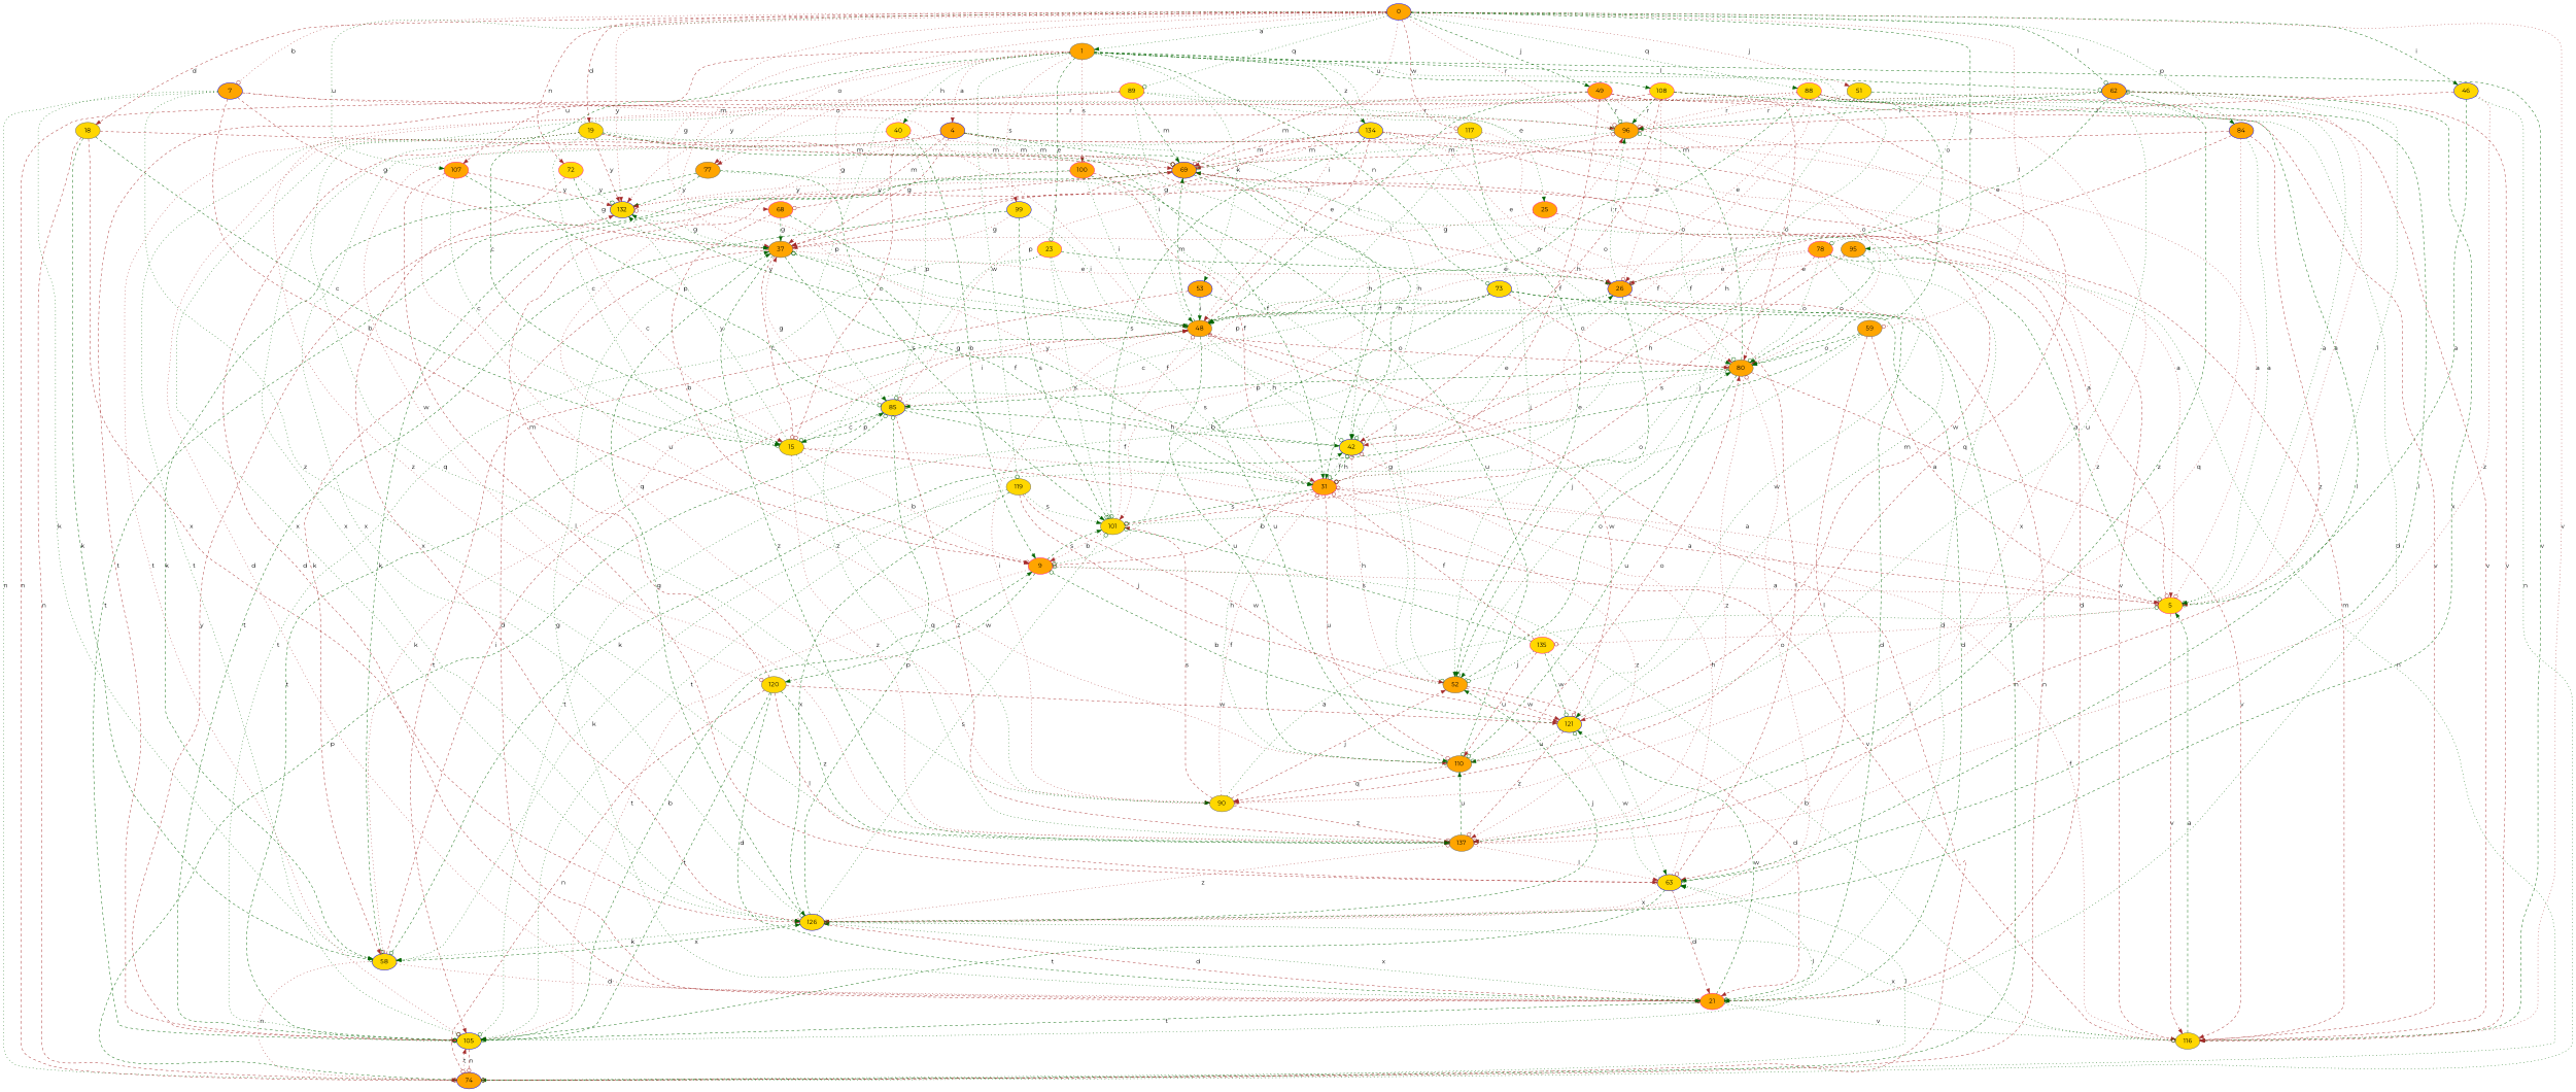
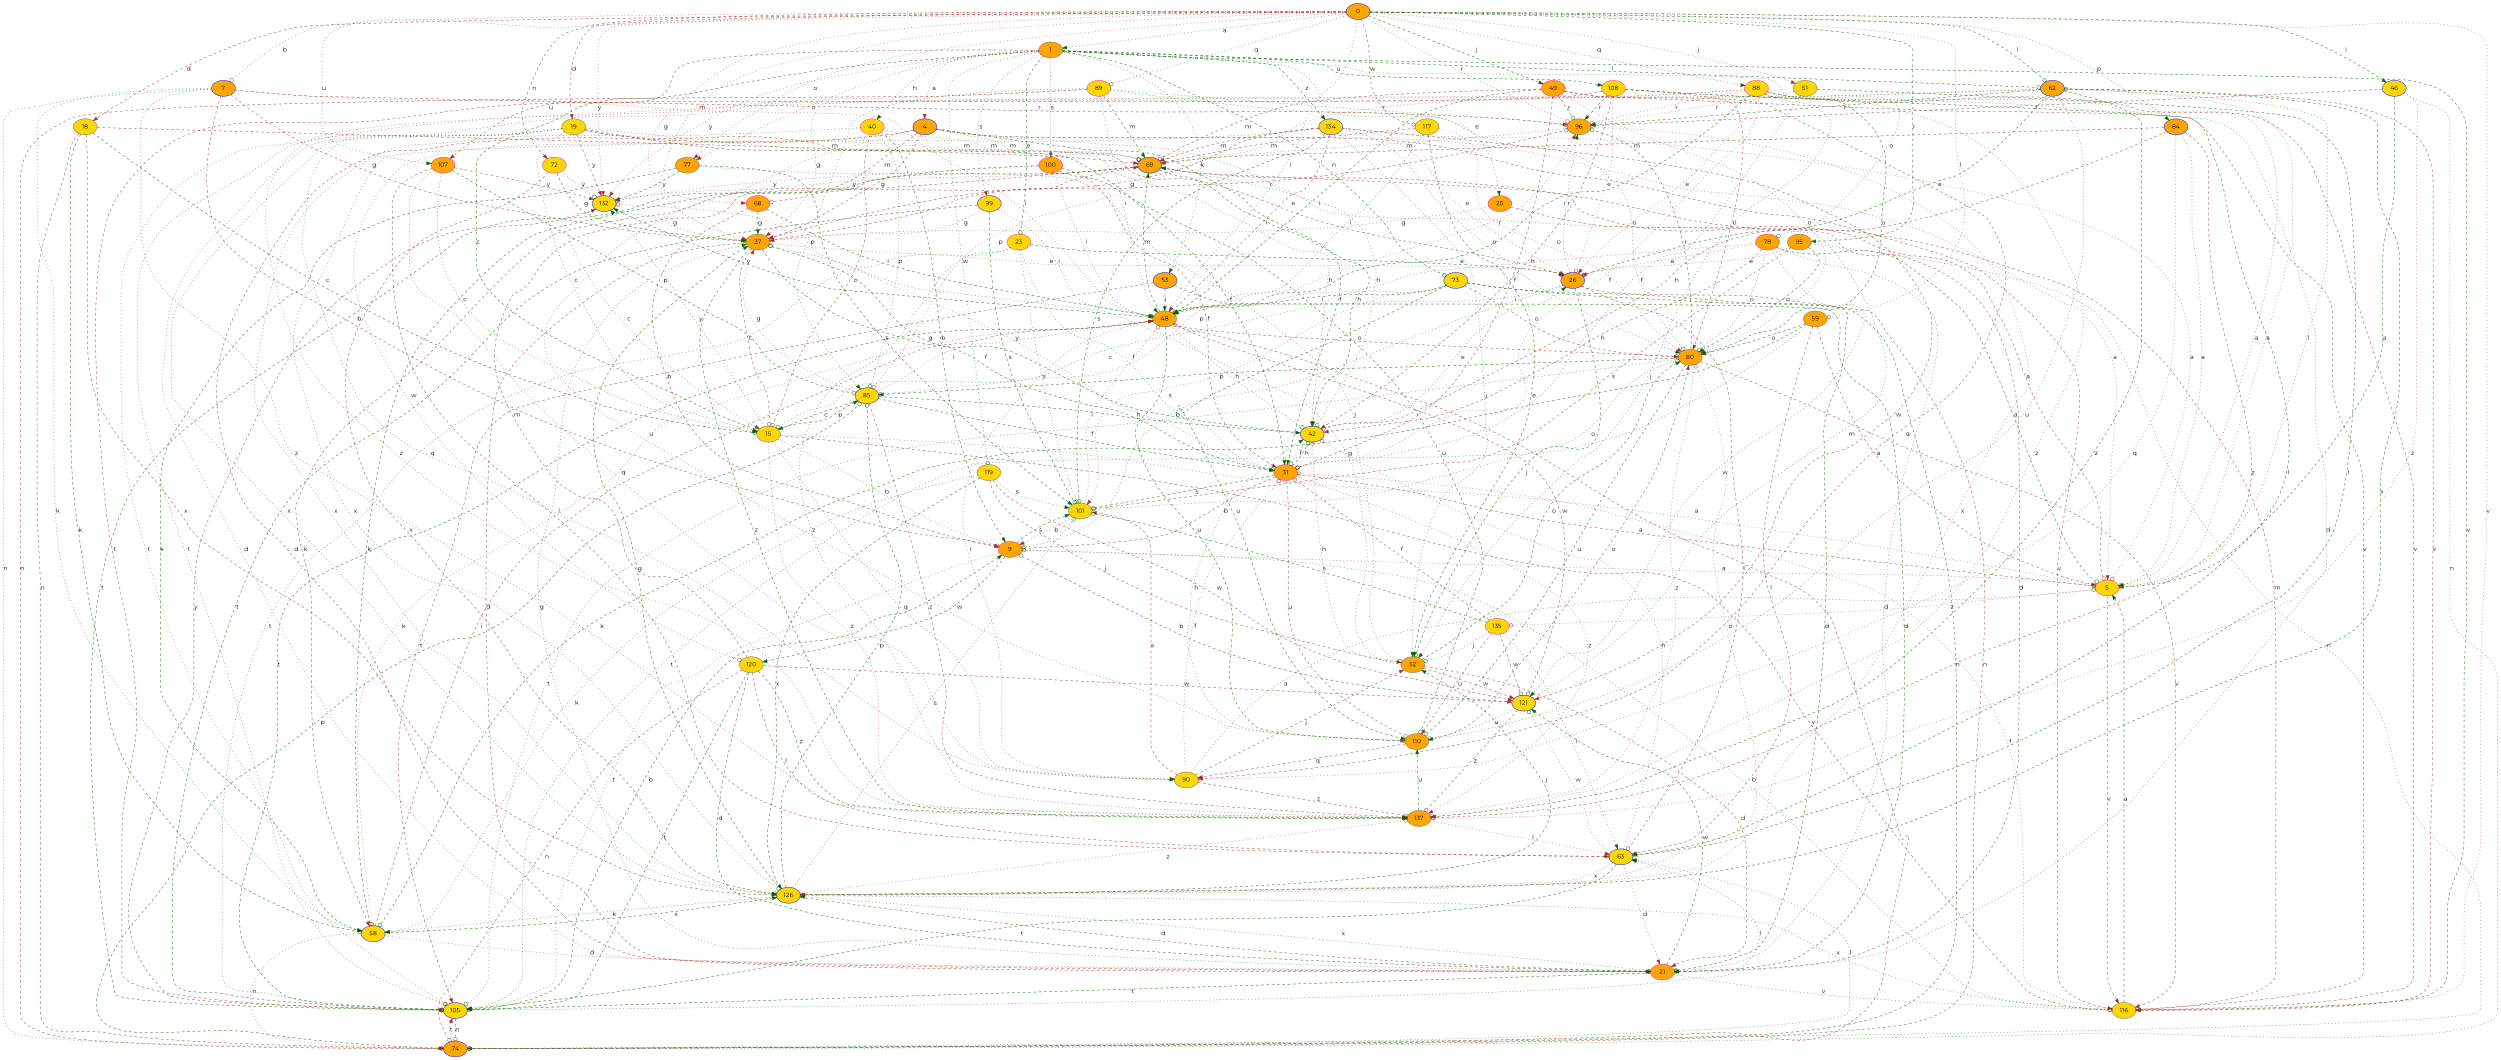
  strict digraph {
    fontname=Montserrat
    node [color=blue fillcolor=gold fontname=Montserrat style=filled]
    edge [arrowhead=normal color=darkgreen fontname=Montserrat style=dashed]
    0 [fillcolor=orange]
    1 [color=gray40 fillcolor=orange]
    7 [fillcolor=orange]
    18 [color=gray40]
    19 [color=gray40]
    37 [color=gray40 fillcolor=orange]
    46
    48 [color=gray40 fillcolor=orange]
    49 [color=deeppink fillcolor=orange]
    51 [color=gray40]
    59 [color=gray40 fillcolor=orange]
    62 [fillcolor=orange]
    68 [color=deeppink fillcolor=orange]
    72 [color=deeppink]
    77 [color=gray40 fillcolor=orange]
    84 [fillcolor=orange]
    88 [color=deeppink]
    89 [color=deeppink]
    95 [color=gray40 fillcolor=orange]
    96 [color=gray40 fillcolor=orange]
    107 [color=deeppink fillcolor=orange]
    116 [color=gray40]
    117 [color=gray40]
    132
    4 [fillcolor=orange]
    15 [color=gray40]
    23 [color=deeppink]
    25 [color=deeppink fillcolor=orange]
    40 [color=deeppink]
    53 [fillcolor=orange]
    73
    78 [color=deeppink fillcolor=orange]
    99
    100 [color=deeppink fillcolor=orange]
    108 [color=deeppink]
    119 [color=gray40]
    134
    9 [color=deeppink fillcolor=orange]
    58
    74 [fillcolor=orange]
    137 [color=gray40 fillcolor=orange]
    69 [fillcolor=orange]
    126
    21 [color=deeppink fillcolor=orange]
    31 [color=deeppink fillcolor=orange]
    42
    90 [color=gray40]
    26 [fillcolor=orange]
    5 [color=deeppink]
    110 [color=gray40 fillcolor=orange]
    105
    121
    80 [color=gray40 fillcolor=orange]
    63
    85
    101 [color=gray40]
    52 [color=gray40 fillcolor=orange]
    120 [color=gray40]
    135 [color=deeppink]
    0 -> 1 [label=a style=dotted]
    0 -> 7 [arrowhead=odot color=brown label=b style=dotted]
    0 -> 18 [color=brown label=d]
    0 -> 19 [color=brown label=d]
    0 -> 37 [color=brown label=g style=dotted]
    0 -> 46 [label=i]
    0 -> 48 [color=brown label=i style=dotted]
    0 -> 49 [label=j]
    0 -> 51 [color=brown label=j style=dotted]
    0 -> 59 [arrowhead=odot color=brown label=l style=dotted]
    0 -> 62 [arrowhead=odot label=l]
    0 -> 68 [color=brown label=m style=dotted]
    0 -> 72 [color=brown label=n]
    0 -> 77 [color=brown label=o style=dotted]
    0 -> 84 [label=p style=dotted]
    0 -> 88 [label=q style=dotted]
    0 -> 89 [arrowhead=odot label=q style=dotted]
    0 -> 95 [label=r]
    0 -> 96 [arrowhead=odot color=brown label=r style=dotted]
    0 -> 107 [label=u style=dotted]
    0 -> 116 [color=brown label=v style=dotted]
    0 -> 117 [arrowhead=odot color=brown label=w]
    0 -> 132 [color=brown label=y style=dotted]
    1 -> 62 [arrowhead=odot label=l]
    1 -> 77 [color=brown label=o style=dotted]
    1 -> 107 [color=brown label=u]
    1 -> 116 [label=v]
    1 -> 132 [color=brown label=y style=dotted]
    1 -> 4 [color=brown label=a style=dotted]
    1 -> 15 [arrowhead=odot label=c]
    1 -> 23 [arrowhead=odot label=e]
    1 -> 25 [label=e style=dotted]
    1 -> 40 [label=h style=dotted]
    1 -> 53 [label=k style=dotted]
    1 -> 73 [arrowhead=odot label=n]
    1 -> 78 [arrowhead=odot label=o style=dotted]
    1 -> 99 [color=brown label=s style=dotted]
    1 -> 100 [color=brown label=s style=dotted]
    1 -> 108 [label=u]
    1 -> 119 [arrowhead=odot label=w style=dotted]
    1 -> 134 [label=z]
    7 -> 37 [arrowhead=odot color=brown label=g]
    7 -> 48 [color=brown label=i style=dotted]
    7 -> 96 [color=brown label=r]
    7 -> 9 [color=brown label=b]
    7 -> 58 [label=k style=dotted]
    7 -> 74 [label=n style=dotted]
    7 -> 137 [label=z style=dotted]
    18 -> 15 [arrowhead=odot label=c]
    18 -> 58 [arrowhead=odot label=k]
    18 -> 74 [color=brown label=n]
    18 -> 69 [color=brown label=m]
    18 -> 126 [color=brown label=x]
    19 -> 132 [color=brown label=y]
    19 -> 15 [label=c style=dotted]
    19 -> 69 [arrowhead=odot color=brown label=m style=dotted]
    19 -> 126 [label=x style=dotted]
    19 -> 21 [color=brown label=d style=dotted]
    19 -> 31 [label=f]
    19 -> 42 [label=h style=dotted]
    19 -> 90 [label=q style=dotted]
    19 -> 26 [arrowhead=odot color=brown label=e]
    37 -> 96 [arrowhead=odot color=brown label=r]
    37 -> 15 [arrowhead=odot color=brown label=c]
    37 -> 137 [label=z]
    37 -> 21 [color=brown label=d]
    37 -> 31 [label=f]
    37 -> 26 [color=brown label=e style=dotted]
    46 -> 96 [arrowhead=odot color=brown label=r]
    46 -> 74 [arrowhead=odot label=n style=dotted]
    46 -> 137 [arrowhead=odot color=brown label=z style=dotted]
    46 -> 5 [arrowhead=odot label=a]
    48 -> 96 [color=brown label=r style=dotted]
    48 -> 132 [label=y]
    48 -> 58 [arrowhead=odot color=brown label=k style=dotted]
    48 -> 69 [label=m]
    48 -> 42 [arrowhead=odot label=h style=dotted]
    48 -> 110 [arrowhead=odot label=u]
    48 -> 105 [arrowhead=odot label=t]
    48 -> 121 [arrowhead=odot color=brown label=w]
    48 -> 80 [arrowhead=odot color=brown label=o]
    49 -> 48 [label=i]
    49 -> 96 [arrowhead=odot label=r]
    49 -> 116 [arrowhead=odot color=brown label=v]
    49 -> 69 [arrowhead=odot color=brown label=m]
    49 -> 31 [arrowhead=odot color=brown label=f]
    49 -> 90 [color=brown label=q]
    49 -> 80 [color=brown label=o style=dotted]
    51 -> 96 [color=brown label=r style=dotted]
    51 -> 31 [arrowhead=odot label=f style=dotted]
    51 -> 63 [arrowhead=odot label=l]
    59 -> 58 [arrowhead=odot label=k]
    59 -> 5 [arrowhead=odot color=brown label=a]
    59 -> 105 [label=t style=dotted]
    59 -> 80 [label=o]
    59 -> 63 [color=brown label=l]
    62 -> 96 [label=r]
    62 -> 116 [color=brown label=v]
    62 -> 137 [label=z]
    62 -> 126 [label=x]
    62 -> 26 [arrowhead=odot label=e]
    62 -> 5 [color=brown label=a style=dotted]
    62 -> 110 [label=u style=dotted]
    62 -> 105 [arrowhead=odot label=t style=dotted]
    62 -> 85 [arrowhead=odot color=brown label=p style=dotted]
    68 -> 37 [label=g]
    68 -> 48 [label=i]
    68 -> 9 [color=brown label=b]
    72 -> 37 [label=g]
    72 -> 132 [arrowhead=odot label=y style=dotted]
    72 -> 126 [arrowhead=odot color=brown label=x]
    77 -> 132 [label=y]
    77 -> 58 [label=k]
    77 -> 101 [label=s]
    77 -> 52 [arrowhead=odot label=j style=dotted]
    84 -> 137 [arrowhead=odot color=brown label=z]
    84 -> 69 [color=brown label=m]
    84 -> 42 [arrowhead=odot color=brown label=h]
    84 -> 90 [arrowhead=odot color=brown label=q style=dotted]
    84 -> 5 [arrowhead=odot label=a style=dotted]
    88 -> 37 [color=brown label=g style=dotted]
    88 -> 48 [arrowhead=odot label=i]
    88 -> 96 [arrowhead=odot color=brown label=r style=dotted]
    88 -> 116 [color=brown label=v]
    88 -> 137 [color=brown label=z style=dotted]
    88 -> 31 [arrowhead=odot color=brown label=f style=dotted]
    88 -> 26 [color=brown label=e style=dotted]
    88 -> 5 [label=a style=dotted]
    88 -> 105 [arrowhead=odot color=brown label=t style=dotted]
    88 -> 80 [label=o]
    88 -> 52 [label=j style=dotted]
    89 -> 48 [label=i style=dotted]
    89 -> 96 [arrowhead=odot label=r style=dotted]
    89 -> 74 [arrowhead=odot color=brown label=n]
    89 -> 137 [color=brown label=z style=dotted]
    89 -> 69 [label=m]
    89 -> 80 [arrowhead=odot label=o style=dotted]
    89 -> 85 [label=p style=dotted]
    95 -> 74 [arrowhead=odot label=n style=dotted]
    95 -> 26 [arrowhead=odot color=brown label=e style=dotted]
    95 -> 80 [label=o]
    95 -> 101 [arrowhead=odot color=brown label=s]
    96 -> 69 [arrowhead=odot label=m style=dotted]
    96 -> 126 [color=brown label=x style=dotted]
    107 -> 132 [color=brown label=y]
    107 -> 15 [label=c style=dotted]
    107 -> 90 [color=brown label=q style=dotted]
    107 -> 63 [arrowhead=odot color=brown label=l]
    107 -> 85 [arrowhead=odot label=p]
    116 -> 9 [arrowhead=odot label=b style=dotted]
    116 -> 69 [color=brown label=m]
    116 -> 126 [arrowhead=odot label=x style=dotted]
    116 -> 31 [arrowhead=odot color=brown label=f style=dotted]
    116 -> 5 [label=a]
    117 -> 48 [label=i style=dotted]
    117 -> 69 [arrowhead=odot color=brown label=m]
    117 -> 80 [color=brown label=o style=dotted]
    117 -> 52 [label=e]
    132 -> 37 [label=g style=dotted]
    132 -> 15 [color=brown label=c style=dotted]
    4 -> 37 [color=brown label=g]
    4 -> 68 [arrowhead=odot color=brown label=m]
    4 -> 116 [color=brown label=v]
    4 -> 69 [arrowhead=odot label=m style=dotted]
    4 -> 21 [arrowhead=odot color=brown label=d]
    4 -> 31 [label=f]
    4 -> 42 [arrowhead=odot label=h style=dotted]
    4 -> 5 [color=brown label=a style=dotted]
    4 -> 110 [color=brown label=u style=dotted]
    4 -> 120 [arrowhead=odot color=brown label=w style=dotted]
    15 -> 116 [arrowhead=odot color=brown label=v]
    15 -> 132 [label=y style=dotted]
    15 -> 9 [arrowhead=odot color=brown label=b style=dotted]
    15 -> 137 [arrowhead=odot color=brown label=z style=dotted]
    15 -> 90 [label=q style=dotted]
    15 -> 5 [color=brown label=a style=dotted]
    15 -> 85 [label=p]
    23 -> 137 [arrowhead=odot label=z style=dotted]
    23 -> 31 [arrowhead=odot label=f style=dotted]
    23 -> 26 [label=e]
    23 -> 105 [arrowhead=odot label=t style=dotted]
    23 -> 101 [arrowhead=odot label=s style=dotted]
    25 -> 37 [arrowhead=odot color=brown label=g style=dotted]
    25 -> 21 [color=brown label=d]
    40 -> 15 [arrowhead=odot color=brown label=c]
    40 -> 9 [label=b]
    40 -> 69 [arrowhead=odot color=brown label=m style=dotted]
    40 -> 126 [label=x style=dotted]
    40 -> 85 [arrowhead=odot label=p style=dotted]
    53 -> 48 [label=i]
    53 -> 21 [label=d]
    53 -> 105 [color=brown label=t]
    73 -> 48 [arrowhead=odot label=i]
    73 -> 15 [arrowhead=odot label=c style=dotted]
    73 -> 74 [label=n]
    73 -> 21 [arrowhead=odot label=d]
    73 -> 110 [label=u]
    73 -> 80 [color=brown label=o]
    73 -> 101 [color=brown label=s style=dotted]
    78 -> 21 [arrowhead=odot label=d style=dotted]
    78 -> 42 [color=brown label=h]
    78 -> 26 [color=brown label=e style=dotted]
    78 -> 5 [arrowhead=odot label=a]
    78 -> 121 [label=w style=dotted]
    78 -> 80 [arrowhead=odot label=o style=dotted]
    78 -> 85 [arrowhead=odot color=brown label=p style=dotted]
    99 -> 37 [color=brown label=g style=dotted]
    99 -> 48 [arrowhead=odot label=i style=dotted]
    99 -> 105 [arrowhead=odot label=t]
    99 -> 101 [arrowhead=odot label=s]
    100 -> 48 [arrowhead=odot label=i style=dotted]
    100 -> 132 [arrowhead=odot color=brown label=y style=dotted]
    100 -> 58 [arrowhead=odot label=k]
    100 -> 31 [color=brown label=f]
    100 -> 110 [arrowhead=odot label=u]
    108 -> 96 [label=r]
    108 -> 21 [arrowhead=odot label=d style=dotted]
    108 -> 42 [color=brown label=h]
    108 -> 26 [arrowhead=odot color=brown label=e style=dotted]
    108 -> 105 [color=brown label=t]
    108 -> 80 [color=brown label=o]
    108 -> 63 [label=l]
    119 -> 58 [label=k style=dotted]
    119 -> 126 [label=x]
    119 -> 121 [color=brown label=w]
    119 -> 101 [label=s style=dotted]
    119 -> 52 [color=brown label=j]
    134 -> 37 [color=brown label=g]
    134 -> 48 [arrowhead=odot color=brown label=i]
    134 -> 69 [color=brown label=m]
    134 -> 126 [arrowhead=odot label=x style=dotted]
    134 -> 26 [color=brown label=e style=dotted]
    134 -> 5 [arrowhead=odot color=brown label=a style=dotted]
    134 -> 121 [color=brown label=w]
    134 -> 80 [label=o style=dotted]
    134 -> 101 [arrowhead=odot label=s]
    134 -> 52 [label=j style=dotted]
    9 -> 5 [arrowhead=odot color=brown label=a style=dotted]
    9 -> 105 [color=brown label=t style=dotted]
    9 -> 101 [label=s]
    9 -> 120 [label=w]
    58 -> 48 [color=brown label=i]
    58 -> 74 [arrowhead=odot color=brown label=n style=dotted]
    58 -> 126 [label=x]
    58 -> 21 [arrowhead=odot color=brown label=d style=dotted]
    74 -> 48 [arrowhead=odot color=brown label=i]
    74 -> 105 [color=brown label=t style=dotted]
    74 -> 63 [label=l style=dotted]
    74 -> 85 [arrowhead=odot label=p]
    137 -> 110 [label=u]
    137 -> 63 [color=brown label=l style=dotted]
    69 -> 132 [color=brown label=y style=dotted]
    69 -> 58 [color=brown label=k]
    69 -> 42 [label=h]
    69 -> 5 [arrowhead=odot color=brown label=a]
    69 -> 105 [arrowhead=odot label=t]
    126 -> 37 [label=g]
    126 -> 58 [label=k style=dotted]
    126 -> 137 [arrowhead=odot color=brown label=z style=dotted]
    126 -> 21 [arrowhead=odot color=brown label=d]
    126 -> 80 [arrowhead=odot color=brown label=o style=dotted]
    126 -> 85 [arrowhead=odot label=p]
    126 -> 101 [arrowhead=odot label=s style=dotted]
    126 -> 52 [label=j]
    21 -> 37 [label=g style=dotted]
    21 -> 116 [arrowhead=odot label=v style=dotted]
    21 -> 126 [label=x style=dotted]
    21 -> 105 [label=t]
    21 -> 121 [label=w]
    31 -> 132 [arrowhead=odot color=brown label=y style=dotted]
    31 -> 9 [arrowhead=odot color=brown label=b]
    31 -> 137 [color=brown label=z style=dotted]
    31 -> 42 [arrowhead=odot label=h]
    31 -> 5 [arrowhead=odot color=brown label=a]
    31 -> 110 [arrowhead=odot color=brown label=u]
    31 -> 101 [arrowhead=odot label=s]
    42 -> 37 [arrowhead=odot label=g]
    42 -> 31 [arrowhead=odot label=f style=dotted]
    42 -> 26 [label=e style=dotted]
    90 -> 48 [color=brown label=i style=dotted]
    90 -> 137 [arrowhead=odot color=brown label=z]
    90 -> 31 [arrowhead=odot color=brown label=f style=dotted]
    90 -> 5 [arrowhead=odot label=a style=dotted]
    90 -> 101 [color=brown label=s]
    90 -> 52 [color=brown label=j]
    26 -> 48 [label=i style=dotted]
    26 -> 96 [label=r style=dotted]
    26 -> 9 [arrowhead=odot label=b style=dotted]
    26 -> 74 [arrowhead=odot color=brown label=n]
    26 -> 63 [arrowhead=odot color=brown label=l]
    26 -> 52 [arrowhead=odot label=j]
    5 -> 62 [arrowhead=odot label=l style=dotted]
    5 -> 116 [color=brown label=v]
    5 -> 135 [arrowhead=odot color=brown label=z style=dotted]
    110 -> 42 [label=h style=dotted]
    110 -> 90 [color=brown label=q]
    110 -> 80 [color=brown label=o]
    105 -> 132 [color=brown label=y]
    105 -> 9 [label=b]
    105 -> 74 [arrowhead=odot color=brown label=n]
    105 -> 63 [label=l style=dotted]
    121 -> 9 [arrowhead=odot label=b]
    121 -> 137 [arrowhead=odot color=brown label=z]
    121 -> 69 [label=m style=dotted]
    121 -> 110 [arrowhead=odot label=u style=dotted]
    80 -> 96 [arrowhead=odot label=r]
    80 -> 116 [color=brown label=v]
    80 -> 137 [arrowhead=odot color=brown label=z style=dotted]
    80 -> 110 [arrowhead=odot label=u]
    80 -> 105 [arrowhead=odot label=t style=dotted]
    80 -> 85 [label=p]
    63 -> 126 [arrowhead=odot color=brown label=x style=dotted]
-   63 -> 21 [color=brown label=d]
+   63 -> 21 [color=brown label=d style=dotted]
    63 -> 42 [arrowhead=odot color=brown label=h style=dotted]
    63 -> 105 [label=t]
    63 -> 121 [arrowhead=odot label=w style=dotted]
    85 -> 37 [color=brown label=g style=dotted]
    85 -> 48 [color=brown label=i style=dotted]
    85 -> 15 [label=c]
    85 -> 137 [color=brown label=z]
    85 -> 31 [label=f]
    85 -> 42 [label=h]
    101 -> 48 [arrowhead=odot color=brown label=i style=dotted]
    101 -> 9 [color=brown label=b style=dotted]
    101 -> 80 [arrowhead=odot label=o style=dotted]
    52 -> 37 [arrowhead=odot label=g style=dotted]
    52 -> 21 [color=brown label=d]
    52 -> 42 [arrowhead=odot color=brown label=h style=dotted]
    52 -> 121 [color=brown label=w]
    52 -> 80 [label=o]
    120 -> 74 [arrowhead=odot color=brown label=n]
    120 -> 137 [label=z]
    120 -> 69 [color=brown label=m]
    120 -> 21 [label=d]
    120 -> 105 [arrowhead=odot label=t]
    120 -> 121 [color=brown label=w]
    120 -> 63 [color=brown label=l]
    135 -> 31 [arrowhead=odot color=brown label=f]
    135 -> 110 [color=brown label=u]
    135 -> 121 [arrowhead=odot label=w]
    135 -> 63 [label=l style=dotted]
    135 -> 101 [arrowhead=odot label=s]
    135 -> 52 [arrowhead=odot label=j style=dotted]
  }
